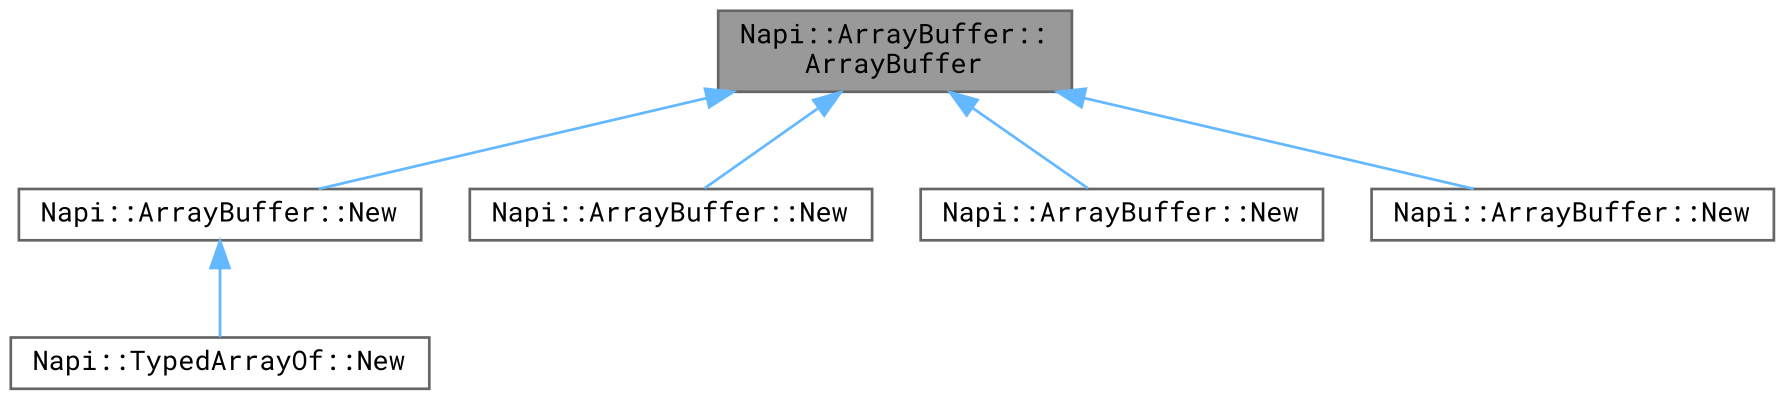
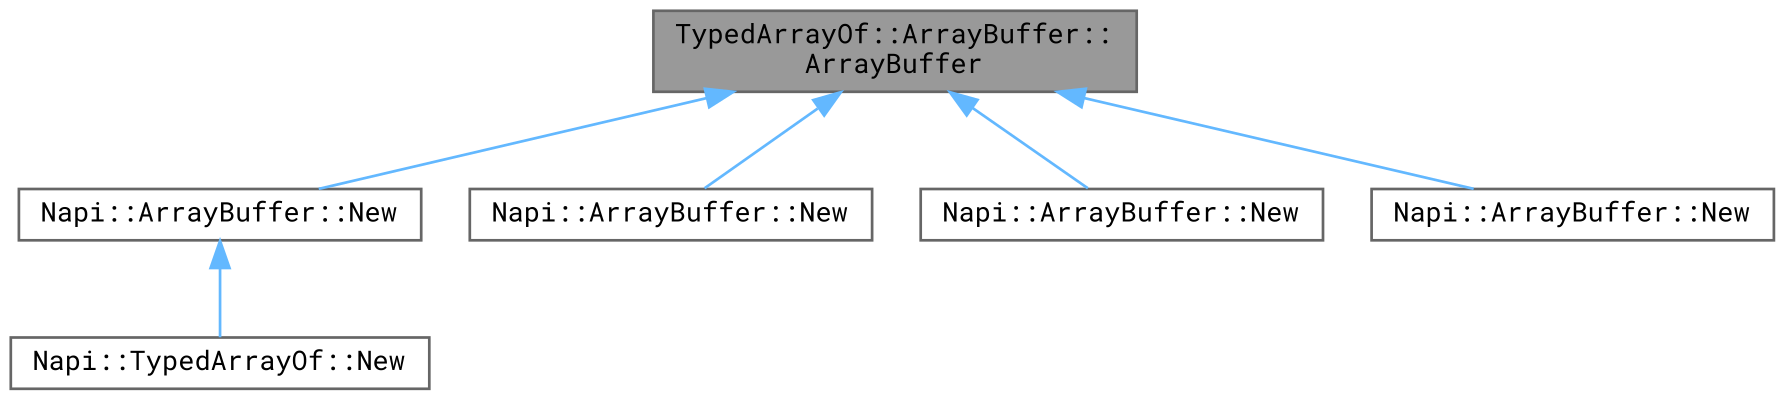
  digraph {
    rankdir=TB
    fontname="Roboto Mono"
    node [color=grey40 fillcolor=white fontname="Roboto Mono" fontsize=10 shape=box style=filled]
    edge [color=steelblue1 dir=back fontname="Roboto Mono" fontsize=10 labelfontname=Helvetica labelfontsize=10 style=solid]
-   n1 [color=gray40 fillcolor=grey60 fontcolor=black height=0.2 label="Napi::ArrayBuffer::\lArrayBuffer" width=0.4]
+   n1 [color=gray40 fillcolor=grey60 fontcolor=black height=0.2 label="TypedArrayOf::ArrayBuffer::\lArrayBuffer" width=0.4]
    n2 [height=0.2 label="Napi::ArrayBuffer::New" width=0.4]
    n3 [height=0.2 label="Napi::ArrayBuffer::New" width=0.4]
    n4 [height=0.2 label="Napi::ArrayBuffer::New" width=0.4]
    n5 [height=0.2 label="Napi::ArrayBuffer::New" width=0.4]
    n6 [height=0.2 label="Napi::TypedArrayOf::New" width=0.4]
    n1 -> n2
    n1 -> n3
    n1 -> n4
    n1 -> n5
    n2 -> n6
  }
